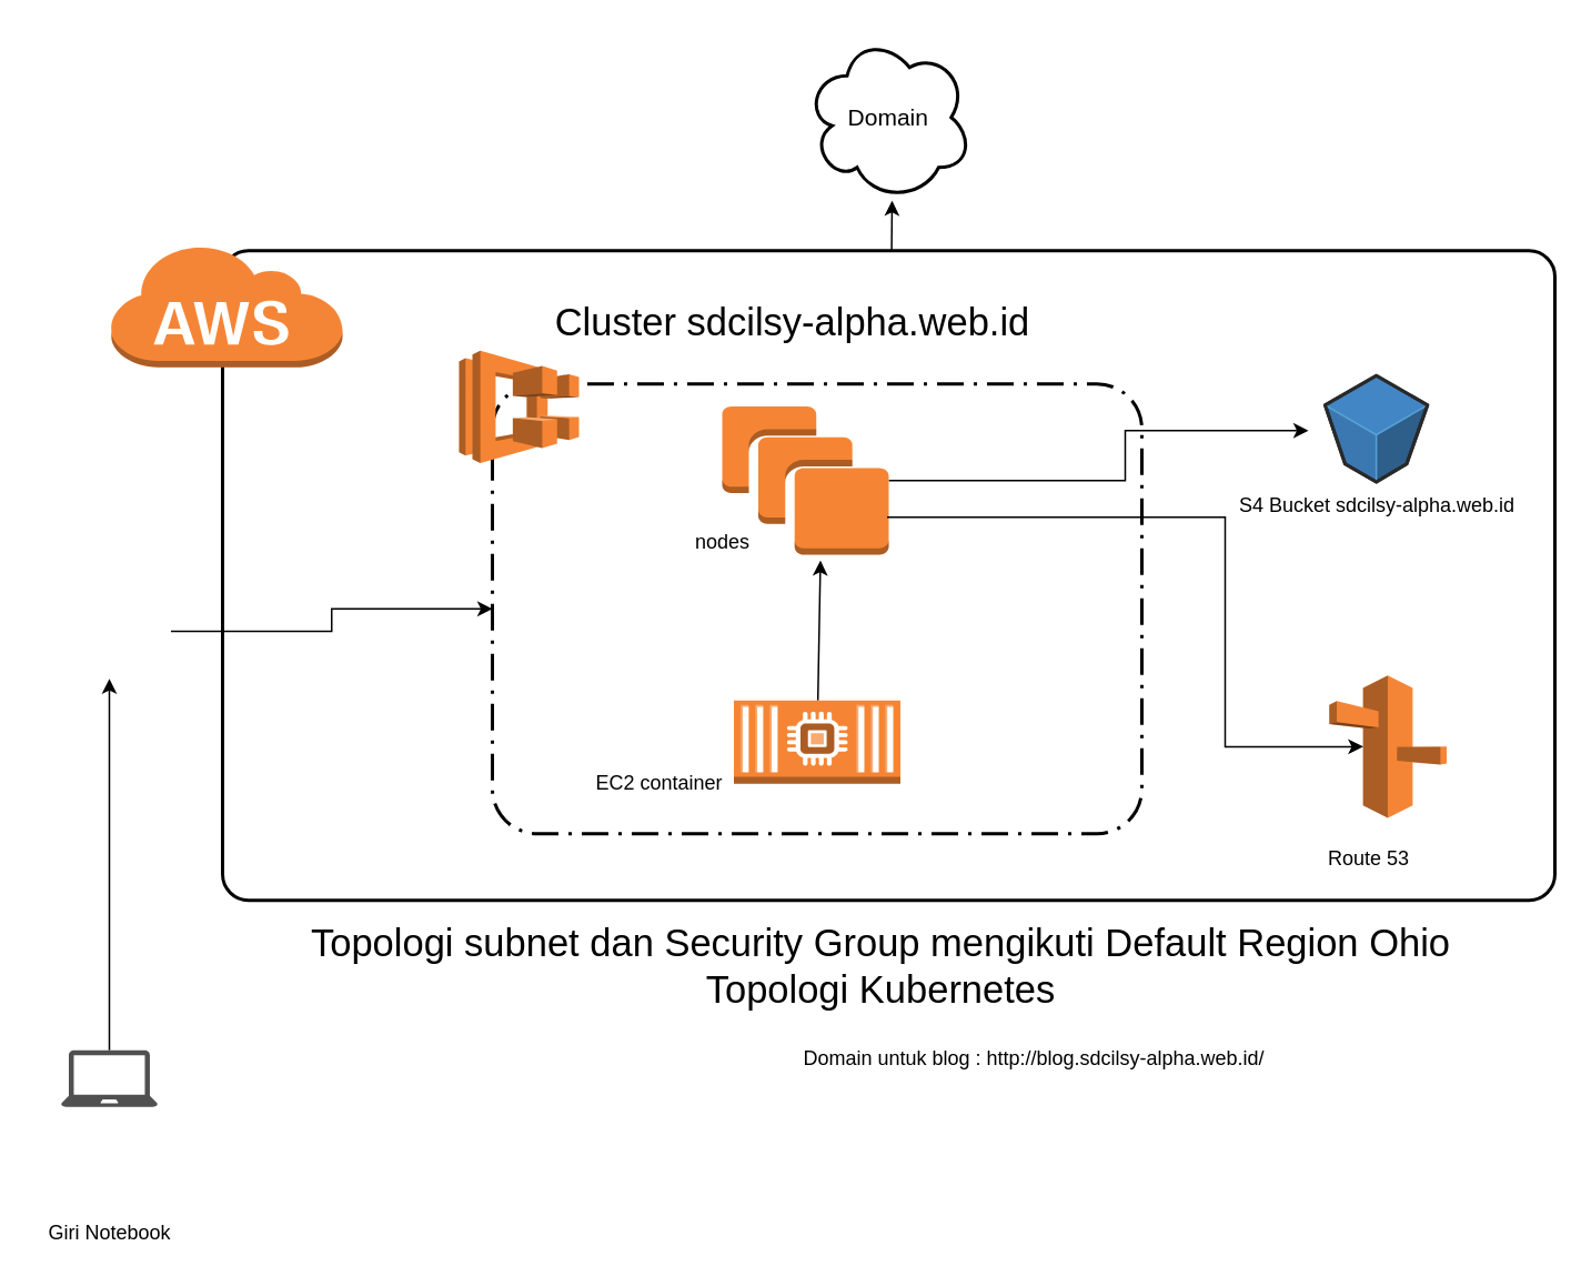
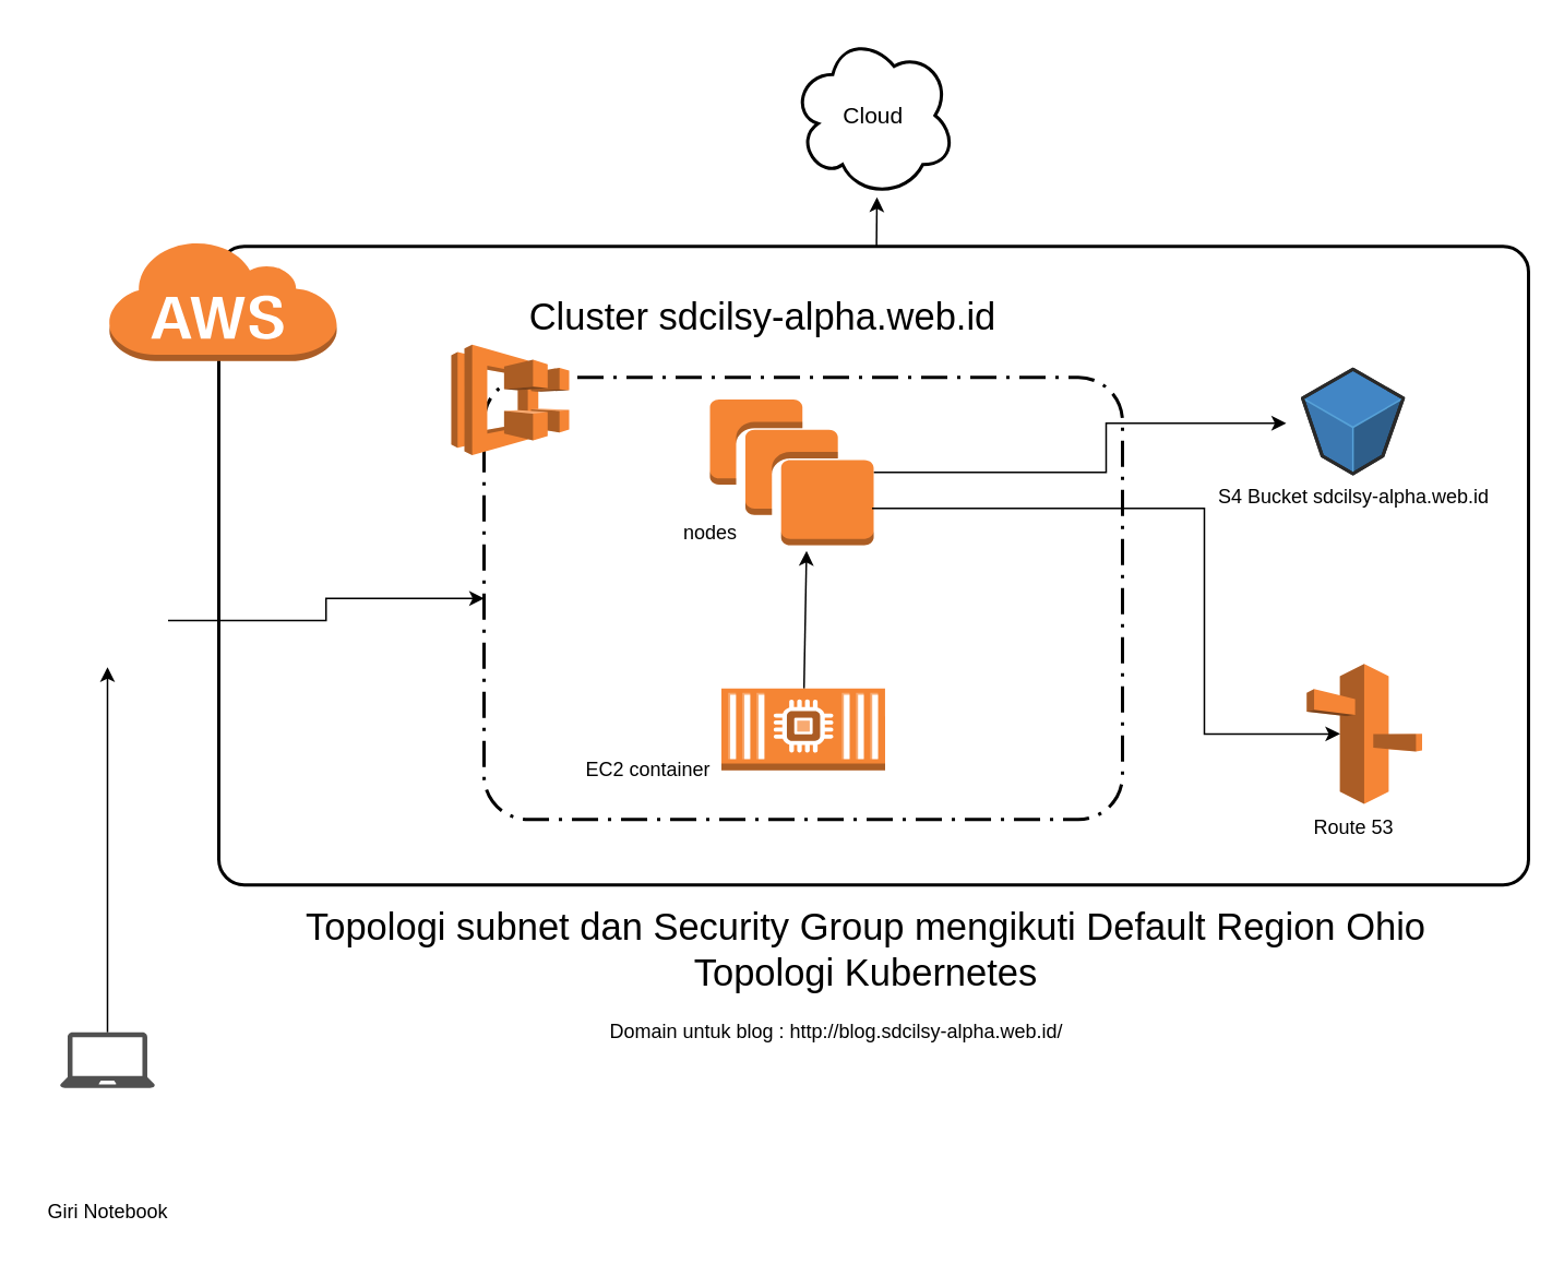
  <mxCell id="0" />
  <mxCell id="1" parent="0" />
  <mxCell id="2" style="edgeStyle=none;rounded=0;orthogonalLoop=1;jettySize=auto;html=1;" parent="1" source="3" edge="1"><mxGeometry relative="1" as="geometry"><mxPoint x="535" y="120" as="targetPoint" /></mxGeometry></mxCell>
  <mxCell id="3" value="" style="rounded=1;arcSize=4;dashed=0;strokeColor=#000000;fillColor=none;gradientColor=none;strokeWidth=2;shadow=0;comic=0;fontFamily=Verdana;fontSize=12;fontColor=#000000;html=1;" parent="1" vertex="1"><mxGeometry x="133" y="150" width="800" height="390" as="geometry" /></mxCell>
  <mxCell id="4" value="" style="rounded=1;arcSize=10;dashed=1;strokeColor=#000000;fillColor=none;gradientColor=none;dashPattern=8 3 1 3;strokeWidth=2;shadow=0;comic=0;fontFamily=Verdana;fontSize=12;fontColor=#000000;html=1;" parent="1" vertex="1"><mxGeometry x="295" y="230" width="390" height="270" as="geometry" /></mxCell>
  <mxCell id="5" value="" style="dashed=0;html=1;shape=mxgraph.aws3.cloud;fillColor=#F58536;gradientColor=none;dashed=0;rounded=1;shadow=0;comic=0;strokeColor=#E6E6E6;strokeWidth=6;fontFamily=Verdana;fontSize=12;fontColor=#000000;" parent="1" vertex="1"><mxGeometry x="65" y="146" width="140" height="74" as="geometry" /></mxCell>
  <mxCell id="6" value="" style="dashed=0;html=1;shape=mxgraph.aws3.route_53;fillColor=#F58536;gradientColor=none;rounded=1;shadow=0;comic=0;strokeColor=#E6E6E6;strokeWidth=6;fontFamily=Verdana;fontSize=12;fontColor=#000000;" parent="1" vertex="1"><mxGeometry x="797.5" y="405" width="70.5" height="85.5" as="geometry" /></mxCell>
  <mxCell id="7" style="edgeStyle=orthogonalEdgeStyle;rounded=0;html=1;labelBackgroundColor=none;strokeWidth=1;fontFamily=Verdana;fontSize=12;" parent="1" source="8" edge="1"><mxGeometry relative="1" as="geometry"><Array as="points"><mxPoint x="675" y="288" /><mxPoint x="675" y="258" /></Array><mxPoint x="785" y="258" as="targetPoint" /></mxGeometry></mxCell>
  <mxCell id="8" value="" style="dashed=0;html=1;shape=mxgraph.aws3.instances;fillColor=#F58534;gradientColor=none;rounded=1;shadow=0;comic=0;strokeColor=#E6E6E6;strokeWidth=6;fontFamily=Verdana;fontSize=12;fontColor=#000000;" parent="1" vertex="1"><mxGeometry x="433" y="243.5" width="100" height="89" as="geometry" /></mxCell>
  <mxCell id="9" style="edgeStyle=orthogonalEdgeStyle;rounded=0;orthogonalLoop=1;jettySize=auto;html=1;entryX=0.29;entryY=0.5;entryDx=0;entryDy=0;entryPerimeter=0;exitX=0.99;exitY=0.747;exitDx=0;exitDy=0;exitPerimeter=0;" parent="1" source="8" target="6" edge="1"><mxGeometry relative="1" as="geometry"><mxPoint x="524" y="530" as="sourcePoint" /><Array as="points"><mxPoint x="735" y="310" /><mxPoint x="735" y="448" /></Array></mxGeometry></mxCell>
  <mxCell id="10" value="" style="outlineConnect=0;dashed=0;verticalLabelPosition=bottom;verticalAlign=top;align=center;html=1;shape=mxgraph.aws3.ecs;fillColor=#F58534;gradientColor=none;" parent="1" vertex="1"><mxGeometry x="275" y="210" width="72" height="67.5" as="geometry" /></mxCell>
- <mxCell id="11" value="&lt;font style=&quot;font-size: 23px&quot;&gt;Cluster&amp;nbsp;sdcilsy-alpha.web.id&lt;/font&gt;" style="text;html=1;resizable=0;autosize=1;align=center;verticalAlign=middle;points=[];fillColor=none;strokeColor=none;rounded=0;" parent="1" vertex="1"><mxGeometry x="325" y="183" width="300" height="20" as="geometry" /></mxCell>
+ <mxCell id="11" value="&lt;font style=&quot;font-size: 23px&quot;&gt;Cluster&amp;nbsp;sdcilsy-alpha.web.id&lt;/font&gt;" style="text;html=1;resizable=0;autosize=1;align=center;verticalAlign=middle;points=[];fillColor=none;strokeColor=none;rounded=0;" parent="1" vertex="1"><mxGeometry x="315" y="183" width="300" height="20" as="geometry" /></mxCell>
  <mxCell id="12" style="edgeStyle=orthogonalEdgeStyle;rounded=0;orthogonalLoop=1;jettySize=auto;html=1;" parent="1" source="13" target="20" edge="1"><mxGeometry relative="1" as="geometry"><mxPoint x="205" y="360" as="targetPoint" /><Array as="points"><mxPoint x="65" y="390" /><mxPoint x="65" y="390" /></Array></mxGeometry></mxCell>
  <mxCell id="13" value="" style="shadow=0;dashed=0;html=1;strokeColor=none;fillColor=#505050;labelPosition=center;verticalLabelPosition=bottom;verticalAlign=top;outlineConnect=0;align=center;shape=mxgraph.office.devices.laptop;" parent="1" vertex="1"><mxGeometry x="36" y="630" width="58" height="34" as="geometry" /></mxCell>
  <mxCell id="14" value="Giri Notebook" style="text;html=1;resizable=0;autosize=1;align=center;verticalAlign=middle;points=[];fillColor=none;strokeColor=none;rounded=0;" parent="1" vertex="1"><mxGeometry x="20" y="730" width="90" height="20" as="geometry" /></mxCell>
  <mxCell id="15" value="&lt;font style=&quot;font-size: 23px&quot;&gt;&lt;font style=&quot;font-size: 23px&quot;&gt;Topologi subnet dan Security Group mengikuti Default Region Ohio&lt;br&gt;&lt;/font&gt;Topologi Kubernetes&lt;/font&gt;&lt;br&gt;" style="text;html=1;resizable=0;autosize=1;align=center;verticalAlign=middle;points=[];fillColor=none;strokeColor=none;rounded=0;" parent="1" vertex="1"><mxGeometry x="178" y="560" width="700" height="40" as="geometry" /></mxCell>
- <mxCell id="16" value="Domain" style="ellipse;shape=cloud;strokeWidth=2;fontSize=14;whiteSpace=wrap;html=1;align=center;" parent="1" vertex="1"><mxGeometry x="483" y="20" width="100" height="100" as="geometry" /></mxCell>
- <mxCell id="17" value="Route 53" style="text;html=1;resizable=0;autosize=1;align=center;verticalAlign=middle;points=[];fillColor=none;strokeColor=none;rounded=0;" parent="1" vertex="1"><mxGeometry x="791" y="505" width="60" height="20" as="geometry" /></mxCell>
+ <mxCell id="16" value="Cloud" style="ellipse;shape=cloud;strokeWidth=2;fontSize=14;whiteSpace=wrap;html=1;align=center;" parent="1" vertex="1"><mxGeometry x="483" y="20" width="100" height="100" as="geometry" /></mxCell>
+ <mxCell id="17" value="Route 53" style="text;html=1;resizable=0;autosize=1;align=center;verticalAlign=middle;points=[];fillColor=none;strokeColor=none;rounded=0;" parent="1" vertex="1"><mxGeometry x="796" y="495" width="60" height="20" as="geometry" /></mxCell>
  <mxCell id="18" value="S4 Bucket&amp;nbsp;sdcilsy-alpha.web.id" style="text;html=1;resizable=0;autosize=1;align=center;verticalAlign=middle;points=[];fillColor=none;strokeColor=none;rounded=0;" parent="1" vertex="1"><mxGeometry x="736" y="292.5" width="180" height="20" as="geometry" /></mxCell>
  <mxCell id="19" style="edgeStyle=orthogonalEdgeStyle;rounded=0;orthogonalLoop=1;jettySize=auto;html=1;" parent="1" source="20" target="4" edge="1"><mxGeometry relative="1" as="geometry" /></mxCell>
  <mxCell id="20" value="" style="shape=image;html=1;verticalAlign=top;verticalLabelPosition=bottom;labelBackgroundColor=#ffffff;imageAspect=0;aspect=fixed;image=https://cdn3.iconfinder.com/data/icons/logos-and-brands-adobe/512/97_Docker-128.png" parent="1" vertex="1"><mxGeometry x="45" y="350" width="57" height="57" as="geometry" /></mxCell>
  <mxCell id="21" value="" style="verticalLabelPosition=bottom;html=1;verticalAlign=top;strokeWidth=1;align=center;outlineConnect=0;dashed=0;outlineConnect=0;shape=mxgraph.aws3d.s3Bucket;fillColor=#4286c5;strokeColor=#57A2D8;aspect=fixed;" parent="1" vertex="1"><mxGeometry x="795" y="225" width="61.5" height="63.8" as="geometry" /></mxCell>
  <mxCell id="22" style="edgeStyle=none;rounded=0;orthogonalLoop=1;jettySize=auto;html=1;entryX=0.59;entryY=1.039;entryDx=0;entryDy=0;entryPerimeter=0;" parent="1" source="23" target="8" edge="1"><mxGeometry relative="1" as="geometry" /></mxCell>
  <mxCell id="23" value="" style="outlineConnect=0;dashed=0;verticalLabelPosition=bottom;verticalAlign=top;align=center;html=1;shape=mxgraph.aws3.ec2_compute_container_2;fillColor=#F58534;gradientColor=none;" parent="1" vertex="1"><mxGeometry x="440" y="420" width="100" height="50" as="geometry" /></mxCell>
  <mxCell id="24" value="EC2 container" style="text;html=1;resizable=0;autosize=1;align=center;verticalAlign=middle;points=[];fillColor=none;strokeColor=none;rounded=0;" parent="1" vertex="1"><mxGeometry x="350" y="460" width="90" height="20" as="geometry" /></mxCell>
  <mxCell id="25" value="nodes" style="text;html=1;resizable=0;autosize=1;align=center;verticalAlign=middle;points=[];fillColor=none;strokeColor=none;rounded=0;" parent="1" vertex="1"><mxGeometry x="408" y="315" width="50" height="20" as="geometry" /></mxCell>
- <mxCell id="26" value="Domain untuk blog :&amp;nbsp;http://blog.sdcilsy-alpha.web.id/" style="text;html=1;resizable=0;autosize=1;align=center;verticalAlign=middle;points=[];fillColor=none;strokeColor=none;rounded=0;" parent="1" vertex="1"><mxGeometry x="475" y="625" width="290" height="20" as="geometry" /></mxCell>
+ <mxCell id="26" value="Domain untuk blog :&amp;nbsp;http://blog.sdcilsy-alpha.web.id/" style="text;html=1;resizable=0;autosize=1;align=center;verticalAlign=middle;points=[];fillColor=none;strokeColor=none;rounded=0;" parent="1" vertex="1"><mxGeometry x="365" y="620" width="290" height="20" as="geometry" /></mxCell>
